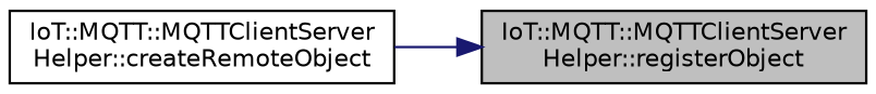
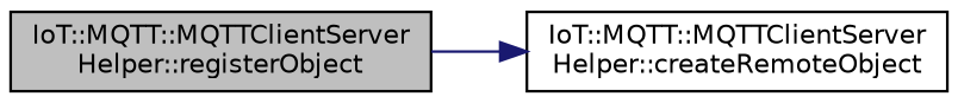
  digraph {
    rankdir=LR
    node [color=black fontname=Helvetica fontsize=10 shape=record style=filled]
    n1 [fillcolor=grey75 fontcolor=black height=0.2 label="IoT::MQTT::MQTTClientServer\lHelper::registerObject" width=0.4]
    n2 [fillcolor=white height=0.2 label="IoT::MQTT::MQTTClientServer\lHelper::createRemoteObject" width=0.4]
-   n2 -> n1 [color=midnightblue fontname=Helvetica fontsize=10 labelfontname=Helvetica labelfontsize=10 style=solid]
+   n1 -> n2 [color=midnightblue fontname=Helvetica fontsize=10 labelfontname=Helvetica labelfontsize=10 style=solid]
  }
